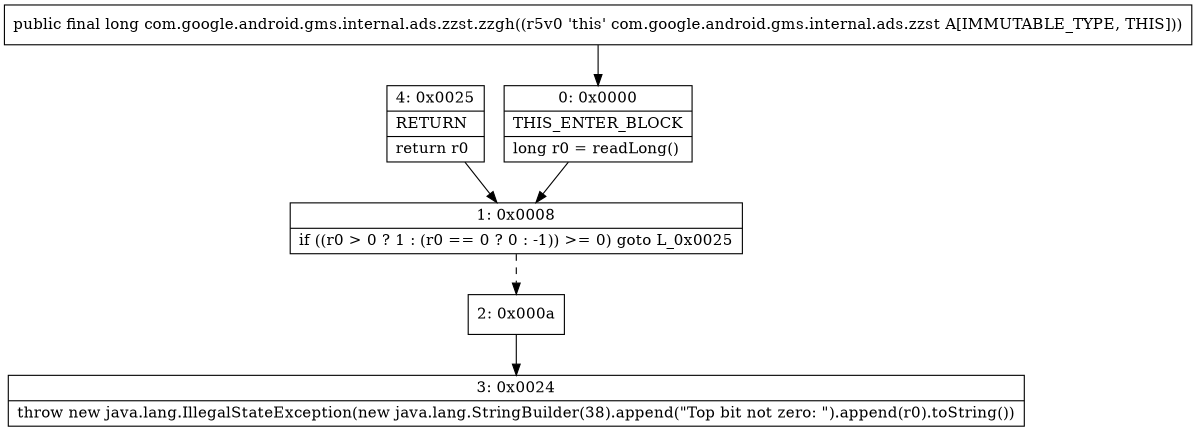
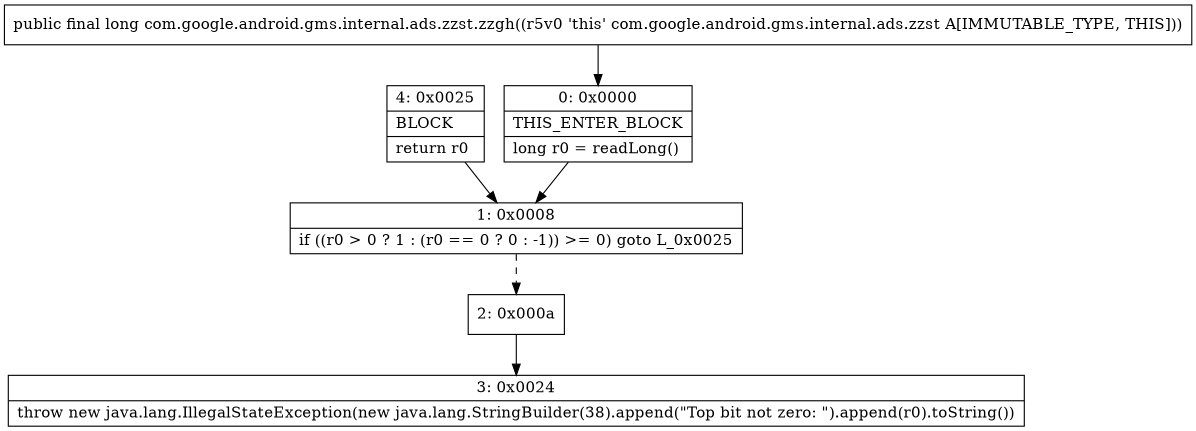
  digraph {
    node [shape=record]
    n1 [label="{0\:\ 0x0000|THIS_ENTER_BLOCK\l|long r0 = readLong()\l}"]
    n2 [label="{1\:\ 0x0008|if ((r0 \> 0 ? 1 : (r0 == 0 ? 0 : \-1)) \>= 0) goto L_0x0025\l}"]
    n3 [label="{2\:\ 0x000a}"]
    n4 [label="{3\:\ 0x0024|throw new java.lang.IllegalStateException(new java.lang.StringBuilder(38).append(\"Top bit not zero: \").append(r0).toString())\l}"]
-   n5 [label="{4\:\ 0x0025|RETURN\l|return r0\l}"]
+   n5 [label="{4\:\ 0x0025|BLOCK\l|return r0\l}"]
    n6 [label="{public final long com.google.android.gms.internal.ads.zzst.zzgh((r5v0 'this' com.google.android.gms.internal.ads.zzst A[IMMUTABLE_TYPE, THIS])) }"]
    n1 -> n2
    n2 -> n3 [style=dashed]
    n3 -> n4
    n5 -> n2
    n6 -> n1
  }
